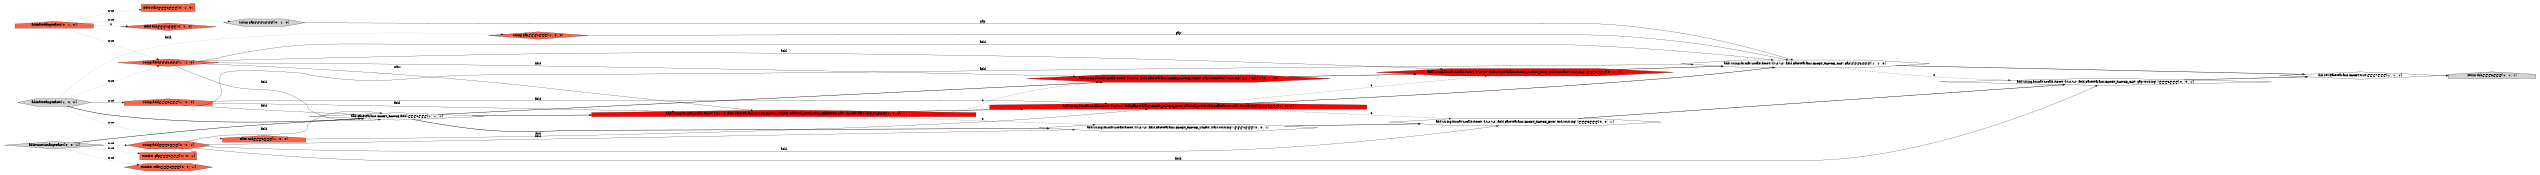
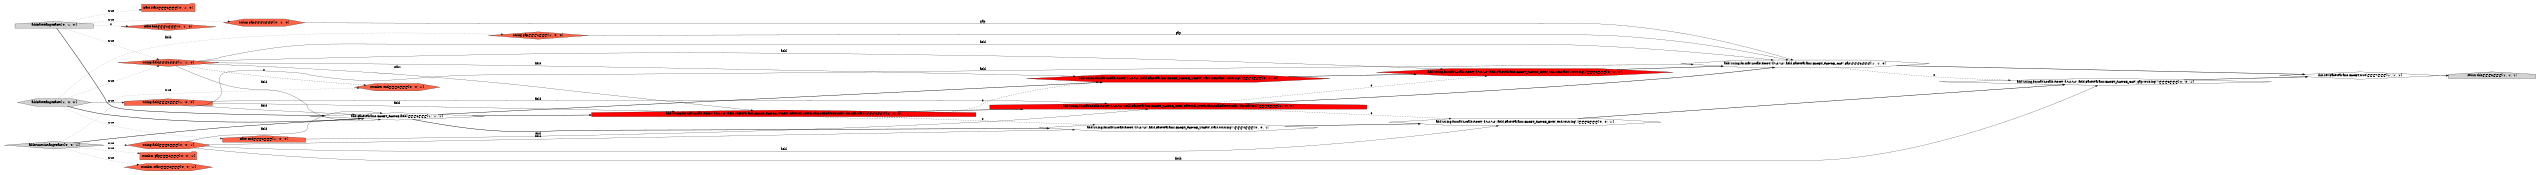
  digraph {
    rankdir=LR
    node [fillcolor=tomato shape=hexagon style=filled]
    edge [style=solid]
-   n1 [label="addDateRangeFacet['0', '1', '0']" shape=house]
+   n1 [fillcolor=lightgray label="addDateRangeFacet['0', '1', '0']" shape=house]
    n2 [label="Date start@@@2@@@['0', '1', '0']" shape=folder]
-   n3 [fillcolor=lightgray label="String gap@@@2@@@['0', '1', '0']"]
+   n3 [label="String gap@@@2@@@['0', '1', '0']"]
    n4 [label="String field@@@2@@@['1', '1', '0']" shape=diamond]
    n5 [fillcolor=white label="add(FacetParams.FACET_RANGE,field)@@@3@@@['1', '1', '1']" shape=diamond]
    n6 [label="Date end@@@2@@@['0', '1', '0']" shape=diamond]
    n7 [fillcolor=white label="add(String.format(Locale.ROOT,\"f.%s.%s\",field,FacetParams.FACET_RANGE_GAP),gap)@@@6@@@['1', '1', '0']"]
    n8 [fillcolor=red label="add(String.format(Locale.ROOT,\"f.%s.%s\",field,FacetParams.FACET_RANGE_START),DateUtil.getThreadLocalDateFormat().format(start))@@@4@@@['1', '0', '0']" shape=house]
    n9 [fillcolor=red label="add(String.format(Locale.ROOT,\"f.%s.%s\",field,FacetParams.FACET_RANGE_START),start.toInstant().toString())@@@4@@@['0', '1', '0']"]
+   n10 [label="Number end@@@2@@@['0', '0', '1']"]
    n11 [fillcolor=red label="add(String.format(Locale.ROOT,\"f.%s.%s\",field,FacetParams.FACET_RANGE_END),end.toInstant().toString())@@@5@@@['0', '1', '0']"]
    n12 [fillcolor=white label="add(String.format(Locale.ROOT,\"f.%s.%s\",field,FacetParams.FACET_RANGE_START),start.toString())@@@4@@@['0', '0', '1']"]
    n13 [fillcolor=red label="add(String.format(Locale.ROOT,\"f.%s.%s\",field,FacetParams.FACET_RANGE_END),DateUtil.getThreadLocalDateFormat().format(end))@@@5@@@['1', '0', '0']" shape=house]
    n14 [fillcolor=white label="add(String.format(Locale.ROOT,\"f.%s.%s\",field,FacetParams.FACET_RANGE_END),end.toString())@@@5@@@['0', '0', '1']"]
    n15 [fillcolor=lightgray label="addNumericRangeFacet['0', '0', '1']" shape=diamond]
    n16 [label="Number gap@@@2@@@['0', '0', '1']" shape=folder]
    n17 [label="Number start@@@2@@@['0', '0', '1']"]
    n18 [label="String field@@@2@@@['0', '0', '1']"]
    n19 [fillcolor=white label="add(String.format(Locale.ROOT,\"f.%s.%s\",field,FacetParams.FACET_RANGE_GAP),gap.toString())@@@6@@@['0', '0', '1']" shape=diamond]
    n20 [fillcolor=white label="this.set(FacetParams.FACET,true)@@@7@@@['1', '1', '1']" shape=diamond]
    n21 [fillcolor=lightgray label="return this@@@8@@@['1', '1', '1']" shape=house]
    n22 [label="String gap@@@2@@@['1', '0', '0']" shape=diamond]
    n23 [fillcolor=lightgray label="addDateRangeFacet['1', '0', '0']"]
    n24 [label="Date end@@@2@@@['1', '0', '0']" shape=house]
    n25 [label="String field@@@2@@@['1', '0', '0']" shape=house]
    n1 -> n2 [label=true style=dotted]
    n1 -> n3 [label=true style=dotted]
    n1 -> n4 [label=true style=dotted]
+   n1 -> n5 [style=bold]
    n1 -> n6 [label=0 style=dotted]
    n3 -> n7 [label=gap]
    n4 -> n5 [label=field]
    n4 -> n7 [label=field]
    n4 -> n8 [label=start]
    n4 -> n9 [label=field]
+   n4 -> n10 [label=0 style=dashed]
    n4 -> n11 [label=field]
    n5 -> n8 [style=bold]
    n5 -> n9 [style=bold]
    n5 -> n12 [style=bold]
    n7 -> n19 [label=0 style=dashed]
    n7 -> n20 [style=bold]
    n8 -> n9 [label=0 style=dashed]
    n8 -> n12 [label=0 style=dashed]
    n8 -> n13 [style=bold]
    n9 -> n11 [style=bold]
    n11 -> n7 [style=bold]
    n12 -> n14 [style=bold]
    n13 -> n7 [style=bold]
    n13 -> n11 [label=0 style=dashed]
    n13 -> n14 [label=0 style=dashed]
    n14 -> n19 [style=bold]
    n15 -> n5 [style=bold]
+   n15 -> n10 [label=true style=dotted]
    n15 -> n16 [label=true style=dotted]
    n15 -> n17 [label=true style=dotted]
    n15 -> n18 [label=true style=dotted]
    n18 -> n5 [label=field]
    n18 -> n12 [label=field]
    n18 -> n14 [label=field]
    n18 -> n19 [label=field]
    n19 -> n20 [style=bold]
    n20 -> n21 [style=bold]
    n22 -> n7 [label=gap]
    n23 -> n4 [label=true style=dotted]
    n23 -> n5 [style=bold]
    n23 -> n22 [label=field style=dotted]
    n23 -> n24 [label=true style=dotted]
    n23 -> n25 [label=true]
    n24 -> n13 [label=end]
    n25 -> n5 [label=field]
    n25 -> n7 [label=field]
    n25 -> n8 [label=field]
    n25 -> n13 [label=field]
  }
